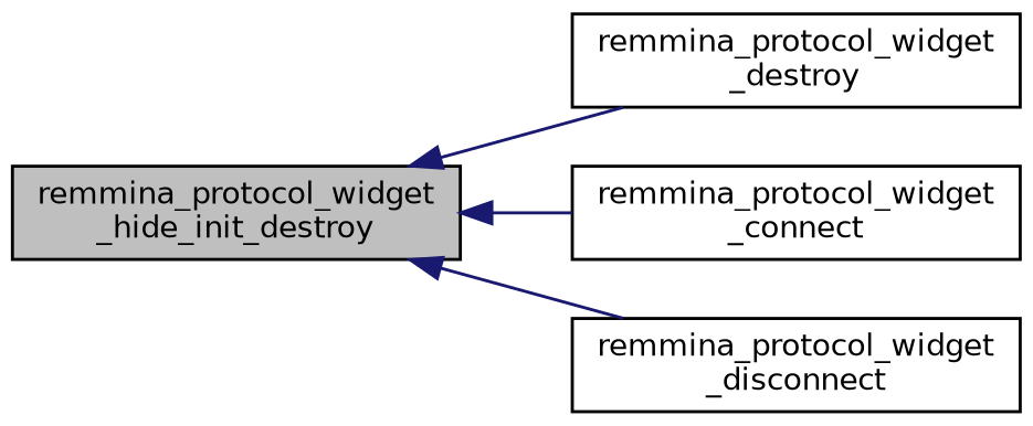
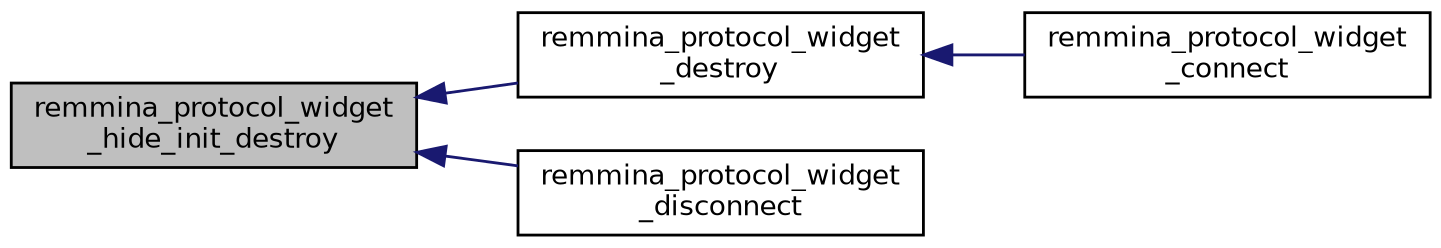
  digraph {
    rankdir=LR
    node [color=black fillcolor=white fontname=Helvetica fontsize=10 shape=record style=filled]
    edge [color=midnightblue dir=back fontname=Helvetica fontsize=10 labelfontname=Helvetica labelfontsize=10 style=solid]
    n1 [fillcolor=grey75 fontcolor=black height=0.2 label="remmina_protocol_widget\l_hide_init_destroy" width=0.4]
    n2 [height=0.2 label="remmina_protocol_widget\l_destroy" width=0.4]
    n3 [height=0.2 label="remmina_protocol_widget\l_connect" width=0.4]
    n4 [height=0.2 label="remmina_protocol_widget\l_disconnect" width=0.4]
    n1 -> n2
-   n1 -> n3
+   n2 -> n3
    n1 -> n4
  }
